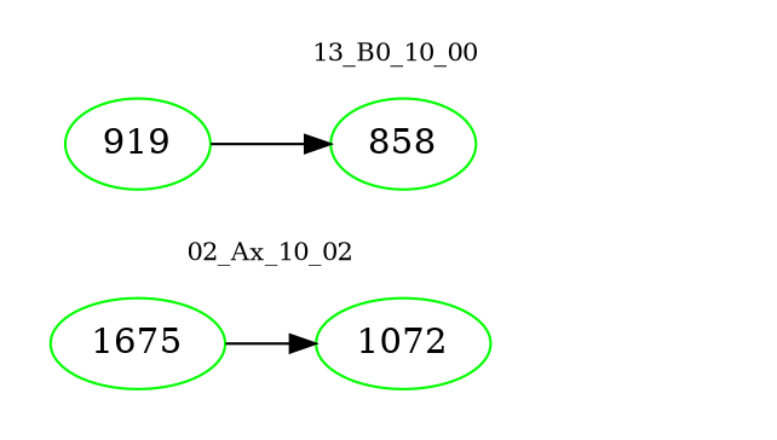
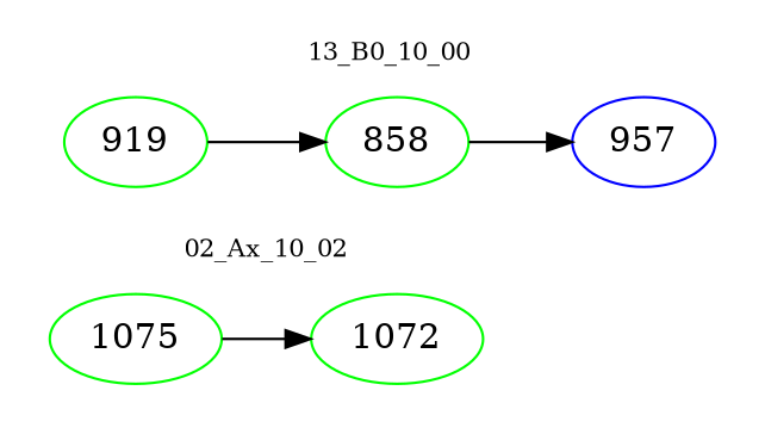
  digraph {
    rankdir=LR
    node [color=green]
    edge [color=black]
-   n1 [label=1675]
+   n1 [label=1075]
    n2 [label=1072]
    n3 [label=919]
    n4 [label=858]
+   n5 [color=blue label=957]
    subgraph cluster_1 {
      color=white
      fontsize=10
      label="02_Ax_10_02"
      n1
      n2
    }
    subgraph cluster_2 {
      color=white
      fontsize=10
      label="13_B0_10_00"
      n3
      n4
+     n5
    }
    n1 -> n2
    n3 -> n4
+   n4 -> n5
  }
